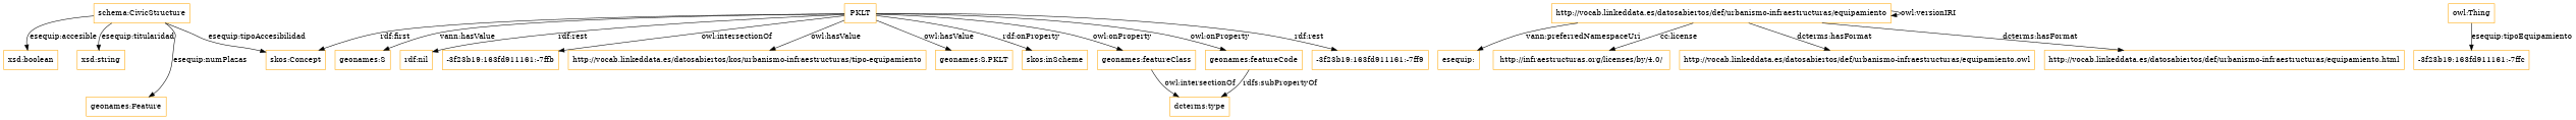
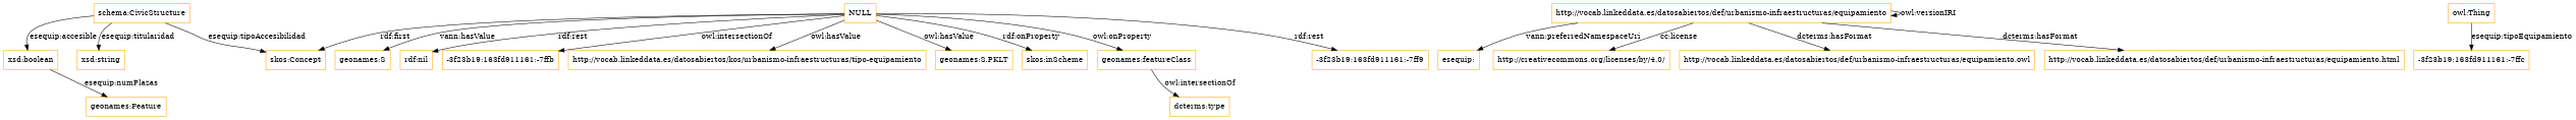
  digraph {
    rankdir=TB
    node [color=orange shape=rectangle]
    "schema:CivicStructure"
    "skos:Concept"
    "geonames:Feature"
    "xsd:boolean"
    "xsd:string"
    "geonames:featureClass"
    "dcterms:type"
    "http://vocab.linkeddata.es/datosabiertos/def/urbanismo-infraestructuras/equipamiento"
    "esequip:"
-   "http://creativecommons.org/licenses/by/4.0/" [label="http://infraestructuras.org/licenses/by/4.0/"]
+   "http://creativecommons.org/licenses/by/4.0/"
    "http://vocab.linkeddata.es/datosabiertos/def/urbanismo-infraestructuras/equipamiento.owl"
    "http://vocab.linkeddata.es/datosabiertos/def/urbanismo-infraestructuras/equipamiento.html"
-   NULL [label=PKLT]
-   "geonames:featureCode"
+   NULL
    "-3f23b19:163fd911161:-7ff9"
    "geonames:S"
    "rdf:nil"
    "-3f23b19:163fd911161:-7ffb"
    "http://vocab.linkeddata.es/datosabiertos/kos/urbanismo-infraestructuras/tipo-equipamiento"
    "geonames:S.PKLT"
    "skos:inScheme"
    "owl:Thing"
    "-3f23b19:163fd911161:-7ffc"
    "schema:CivicStructure" -> "skos:Concept" [label="esequip:tipoAccesibilidad"]
-   "schema:CivicStructure" -> "geonames:Feature" [label="esequip:numPlazas"]
+   "xsd:boolean" -> "geonames:Feature" [label="esequip:numPlazas"]
    "schema:CivicStructure" -> "xsd:boolean" [label="esequip:accesible"]
    "schema:CivicStructure" -> "xsd:string" [label="esequip:titularidad"]
    "geonames:featureClass" -> "dcterms:type" [label="owl:intersectionOf"]
    "http://vocab.linkeddata.es/datosabiertos/def/urbanismo-infraestructuras/equipamiento" -> "http://vocab.linkeddata.es/datosabiertos/def/urbanismo-infraestructuras/equipamiento" [label="owl:versionIRI"]
    "http://vocab.linkeddata.es/datosabiertos/def/urbanismo-infraestructuras/equipamiento" -> "esequip:" [label="vann:preferredNamespaceUri"]
    "http://vocab.linkeddata.es/datosabiertos/def/urbanismo-infraestructuras/equipamiento" -> "http://creativecommons.org/licenses/by/4.0/" [label="cc:license"]
    "http://vocab.linkeddata.es/datosabiertos/def/urbanismo-infraestructuras/equipamiento" -> "http://vocab.linkeddata.es/datosabiertos/def/urbanismo-infraestructuras/equipamiento.owl" [label="dcterms:hasFormat"]
    "http://vocab.linkeddata.es/datosabiertos/def/urbanismo-infraestructuras/equipamiento" -> "http://vocab.linkeddata.es/datosabiertos/def/urbanismo-infraestructuras/equipamiento.html" [label="dcterms:hasFormat"]
    NULL -> "skos:Concept" [label="rdf:first"]
    NULL -> "geonames:featureClass" [label="owl:onProperty"]
-   NULL -> "geonames:featureCode" [label="owl:onProperty"]
    NULL -> "-3f23b19:163fd911161:-7ff9" [label="rdf:rest"]
    NULL -> "geonames:S" [label="vann:hasValue"]
    NULL -> "rdf:nil" [label="rdf:rest"]
    NULL -> "-3f23b19:163fd911161:-7ffb" [label="owl:intersectionOf"]
    NULL -> "http://vocab.linkeddata.es/datosabiertos/kos/urbanismo-infraestructuras/tipo-equipamiento" [label="owl:hasValue"]
    NULL -> "geonames:S.PKLT" [label="owl:hasValue"]
    NULL -> "skos:inScheme" [label="rdf:onProperty"]
-   "geonames:featureCode" -> "dcterms:type" [label="rdfs:subPropertyOf"]
    "owl:Thing" -> "-3f23b19:163fd911161:-7ffc" [label="esequip:tipoEquipamiento"]
  }
